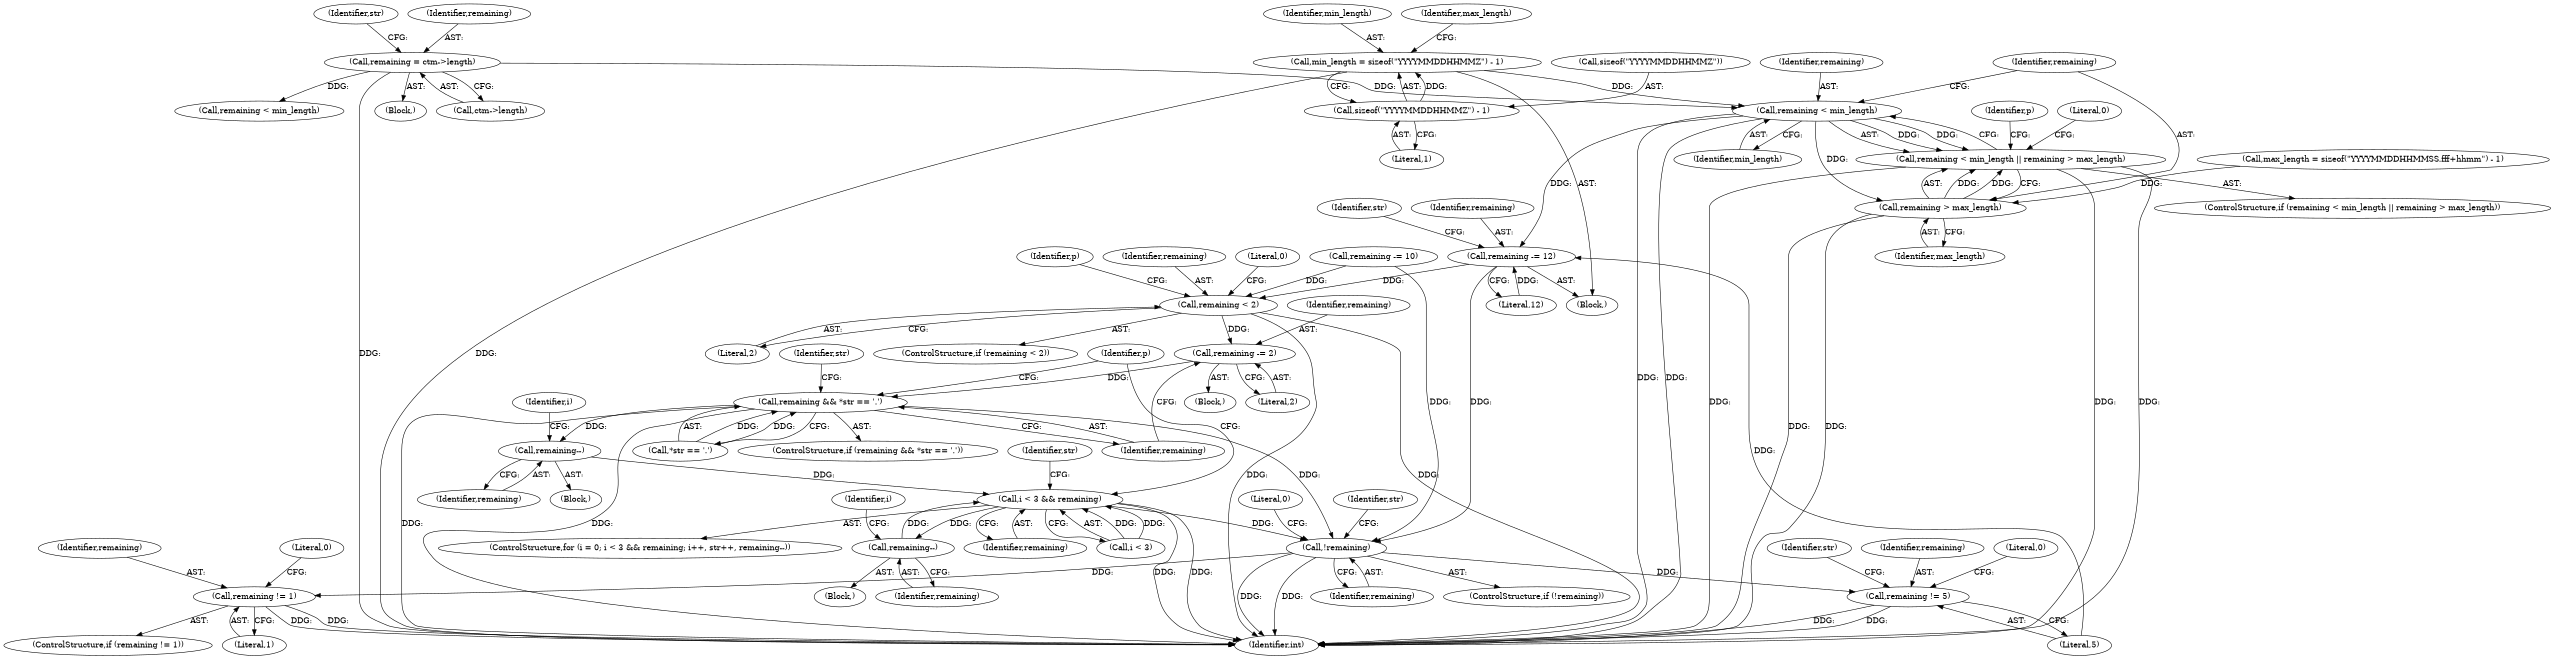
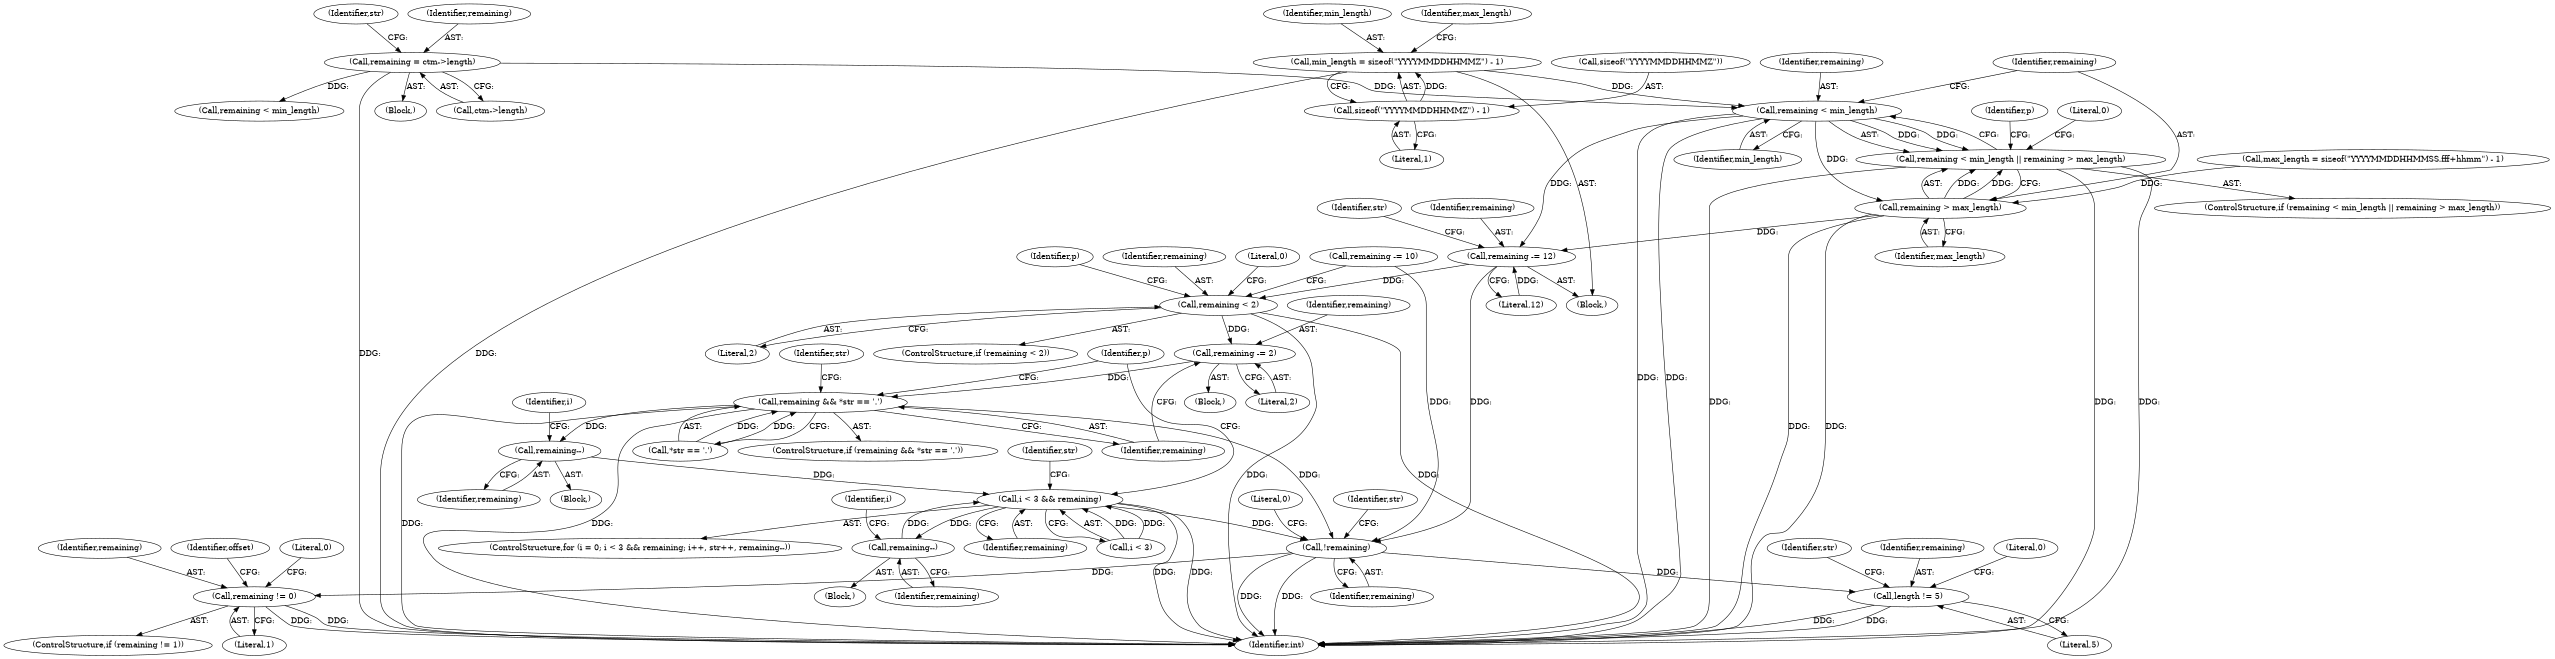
  digraph {
    n1 [label="(Call,remaining < min_length)"]
    n2 [label="(Call,remaining < min_length || remaining > max_length)"]
    n3 [label="(Call,remaining > max_length)"]
    n4 [label="(Call,remaining -= 12)"]
    n5 [label="(Identifier,min_length)"]
    n6 [label="(Identifier,int)"]
    n7 [label="(ControlStructure,if (remaining < min_length || remaining > max_length))"]
    n8 [label="(Identifier,max_length)"]
    n9 [label="(Block,)"]
    n10 [label="(Call,remaining < 2)"]
    n11 [label="(Call,!remaining)"]
    n12 [label="(Literal,12)"]
    n13 [label="(Call,remaining = ctm->length)"]
    n14 [label="(Block,)"]
    n15 [label="(Call,remaining < min_length)"]
    n16 [label="(Call,ctm->length)"]
    n17 [label="(Call,min_length = sizeof(\"YYYYMMDDHHMMZ\") - 1)"]
    n18 [label="(Call,sizeof(\"YYYYMMDDHHMMZ\") - 1)"]
    n19 [label="(Literal,1)"]
    n20 [label="(Call,remaining -= 2)"]
    n21 [label="(Literal,2)"]
    n22 [label="(ControlStructure,if (remaining < 2))"]
-   n23 [label="(Call,remaining != 1)"]
-   n24 [label="(Call,remaining != 5)"]
+   n23 [label="(Call,remaining != 0)"]
+   n24 [label="(Call,length != 5)"]
    n25 [label="(Identifier,remaining)"]
-   n26 [label="(ControlStructure,if (!remaining))"]
    n27 [label="(Call,remaining && *str == '.')"]
    n28 [label="(Literal,2)"]
    n29 [label="(Block,)"]
    n30 [label="(Call,remaining--)"]
    n31 [label="(Identifier,remaining)"]
    n32 [label="(ControlStructure,if (remaining && *str == '.'))"]
    n33 [label="(Call,*str == '.')"]
    n34 [label="(Call,i < 3 && remaining)"]
    n35 [label="(Block,)"]
    n36 [label="(Identifier,remaining)"]
    n37 [label="(Call,remaining--)"]
    n38 [label="(Identifier,remaining)"]
    n39 [label="(Call,i < 3)"]
    n40 [label="(ControlStructure,for (i = 0; i < 3 && remaining; i++, str++, remaining--))"]
    n41 [label="(Block,)"]
    n42 [label="(Identifier,remaining)"]
    n43 [label="(ControlStructure,if (remaining != 1))"]
    n44 [label="(Literal,1)"]
    n45 [label="(Literal,5)"]
    n46 [label="(Identifier,remaining)"]
    n47 [label="(Identifier,remaining)"]
    n48 [label="(Identifier,min_length)"]
    n49 [label="(Identifier,i)"]
    n50 [label="(Literal,0)"]
    n51 [label="(Call,remaining -= 10)"]
    n52 [label="(Identifier,remaining)"]
    n53 [label="(Identifier,str)"]
    n54 [label="(Identifier,max_length)"]
    n55 [label="(Identifier,i)"]
    n56 [label="(Identifier,remaining)"]
    n57 [label="(Identifier,p)"]
    n58 [label="(Identifier,str)"]
    n59 [label="(Identifier,remaining)"]
    n60 [label="(Identifier,str)"]
    n61 [label="(Call,sizeof(\"YYYYMMDDHHMMZ\"))"]
    n62 [label="(Identifier,str)"]
    n63 [label="(Identifier,p)"]
    n64 [label="(Identifier,str)"]
+   n65 [label="(Identifier,offset)"]
    n66 [label="(Literal,0)"]
    n67 [label="(Literal,0)"]
    n68 [label="(Literal,0)"]
    n69 [label="(Identifier,remaining)"]
    n70 [label="(Call,max_length = sizeof(\"YYYYMMDDHHMMSS.fff+hhmm\") - 1)"]
    n71 [label="(Identifier,remaining)"]
    n72 [label="(Identifier,str)"]
    n73 [label="(Identifier,remaining)"]
    n74 [label="(Literal,0)"]
    n75 [label="(Identifier,p)"]
    n1 -> n2 [label="AST: "]
    n1 -> n2 [label="DDG: "]
    n1 -> n2 [label="DDG: "]
    n1 -> n3 [label="DDG: "]
    n1 -> n4 [label="DDG: "]
    n1 -> n5 [label="CFG: "]
    n1 -> n6 [label="DDG: "]
    n1 -> n6 [label="DDG: "]
    n2 -> n1 [label="CFG: "]
    n2 -> n3 [label="CFG: "]
    n2 -> n6 [label="DDG: "]
    n2 -> n6 [label="DDG: "]
    n2 -> n6 [label="DDG: "]
    n2 -> n7 [label="AST: "]
    n3 -> n2 [label="AST: "]
    n3 -> n2 [label="DDG: "]
    n3 -> n2 [label="DDG: "]
-   n45 -> n4 [label="DDG: "]
+   n3 -> n4 [label="DDG: "]
    n3 -> n6 [label="DDG: "]
    n3 -> n6 [label="DDG: "]
    n3 -> n8 [label="CFG: "]
    n4 -> n9 [label="AST: "]
    n4 -> n10 [label="DDG: "]
    n4 -> n11 [label="DDG: "]
    n4 -> n12 [label="CFG: "]
    n5 -> n1 [label="AST: "]
    n8 -> n3 [label="AST: "]
    n10 -> n6 [label="DDG: "]
    n10 -> n6 [label="DDG: "]
    n10 -> n20 [label="DDG: "]
    n10 -> n21 [label="CFG: "]
    n10 -> n22 [label="AST: "]
    n11 -> n6 [label="DDG: "]
    n11 -> n6 [label="DDG: "]
    n11 -> n23 [label="DDG: "]
    n11 -> n24 [label="DDG: "]
    n11 -> n25 [label="CFG: "]
-   n11 -> n26 [label="AST: "]
    n12 -> n4 [label="DDG: "]
    n13 -> n1 [label="DDG: "]
    n13 -> n6 [label="DDG: "]
    n13 -> n14 [label="AST: "]
    n13 -> n15 [label="DDG: "]
    n13 -> n16 [label="CFG: "]
    n16 -> n13 [label="AST: "]
    n17 -> n1 [label="DDG: "]
    n17 -> n6 [label="DDG: "]
    n17 -> n9 [label="AST: "]
    n17 -> n18 [label="CFG: "]
    n18 -> n17 [label="AST: "]
    n18 -> n17 [label="DDG: "]
    n18 -> n19 [label="CFG: "]
    n19 -> n18 [label="AST: "]
    n20 -> n27 [label="DDG: "]
    n20 -> n28 [label="CFG: "]
    n20 -> n29 [label="AST: "]
    n21 -> n10 [label="AST: "]
    n23 -> n6 [label="DDG: "]
    n23 -> n6 [label="DDG: "]
    n23 -> n43 [label="AST: "]
    n23 -> n44 [label="CFG: "]
    n24 -> n6 [label="DDG: "]
    n24 -> n6 [label="DDG: "]
    n24 -> n45 [label="CFG: "]
    n25 -> n11 [label="AST: "]
    n27 -> n6 [label="DDG: "]
    n27 -> n6 [label="DDG: "]
    n27 -> n11 [label="DDG: "]
    n27 -> n30 [label="DDG: "]
    n27 -> n31 [label="CFG: "]
    n27 -> n32 [label="AST: "]
    n27 -> n33 [label="CFG: "]
    n28 -> n20 [label="AST: "]
    n30 -> n34 [label="DDG: "]
    n30 -> n35 [label="AST: "]
    n30 -> n36 [label="CFG: "]
    n31 -> n20 [label="CFG: "]
    n31 -> n27 [label="AST: "]
    n33 -> n27 [label="AST: "]
    n33 -> n27 [label="DDG: "]
    n33 -> n27 [label="DDG: "]
    n34 -> n6 [label="DDG: "]
    n34 -> n6 [label="DDG: "]
    n34 -> n11 [label="DDG: "]
    n34 -> n37 [label="DDG: "]
    n34 -> n38 [label="CFG: "]
    n34 -> n39 [label="CFG: "]
    n34 -> n40 [label="AST: "]
    n36 -> n30 [label="AST: "]
    n37 -> n34 [label="DDG: "]
    n37 -> n41 [label="AST: "]
    n37 -> n42 [label="CFG: "]
    n38 -> n34 [label="AST: "]
    n39 -> n34 [label="AST: "]
    n39 -> n34 [label="DDG: "]
    n39 -> n34 [label="DDG: "]
    n42 -> n37 [label="AST: "]
    n44 -> n23 [label="AST: "]
    n45 -> n24 [label="AST: "]
    n46 -> n20 [label="AST: "]
    n47 -> n1 [label="AST: "]
    n48 -> n17 [label="AST: "]
    n49 -> n30 [label="CFG: "]
    n50 -> n24 [label="CFG: "]
-   n51 -> n10 [label="DDG: "]
+   n51 -> n10 [label="CFG: "]
    n51 -> n11 [label="DDG: "]
    n52 -> n4 [label="AST: "]
    n53 -> n24 [label="CFG: "]
    n54 -> n17 [label="CFG: "]
    n55 -> n37 [label="CFG: "]
    n56 -> n1 [label="CFG: "]
    n56 -> n3 [label="AST: "]
    n57 -> n27 [label="CFG: "]
    n57 -> n34 [label="CFG: "]
    n58 -> n13 [label="CFG: "]
    n59 -> n13 [label="AST: "]
    n60 -> n34 [label="CFG: "]
    n61 -> n18 [label="AST: "]
    n62 -> n4 [label="CFG: "]
    n63 -> n2 [label="CFG: "]
    n64 -> n27 [label="CFG: "]
+   n65 -> n23 [label="CFG: "]
    n66 -> n2 [label="CFG: "]
    n67 -> n23 [label="CFG: "]
    n68 -> n11 [label="CFG: "]
    n69 -> n24 [label="AST: "]
    n70 -> n3 [label="DDG: "]
    n71 -> n10 [label="AST: "]
    n72 -> n11 [label="CFG: "]
    n73 -> n23 [label="AST: "]
    n74 -> n10 [label="CFG: "]
    n75 -> n10 [label="CFG: "]
  }
